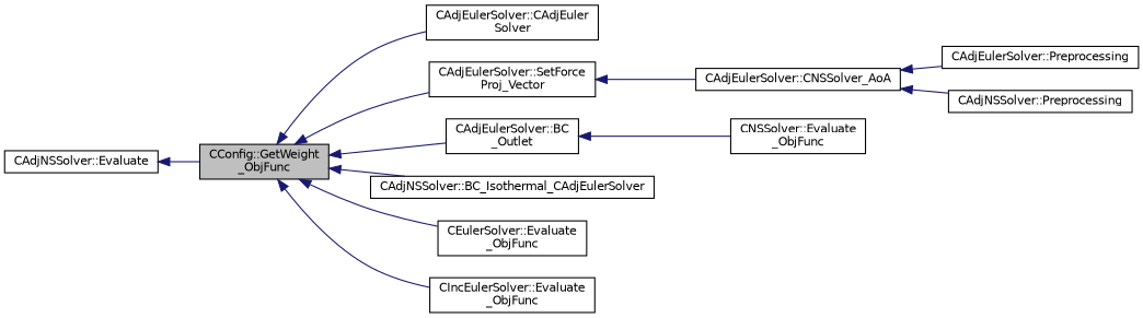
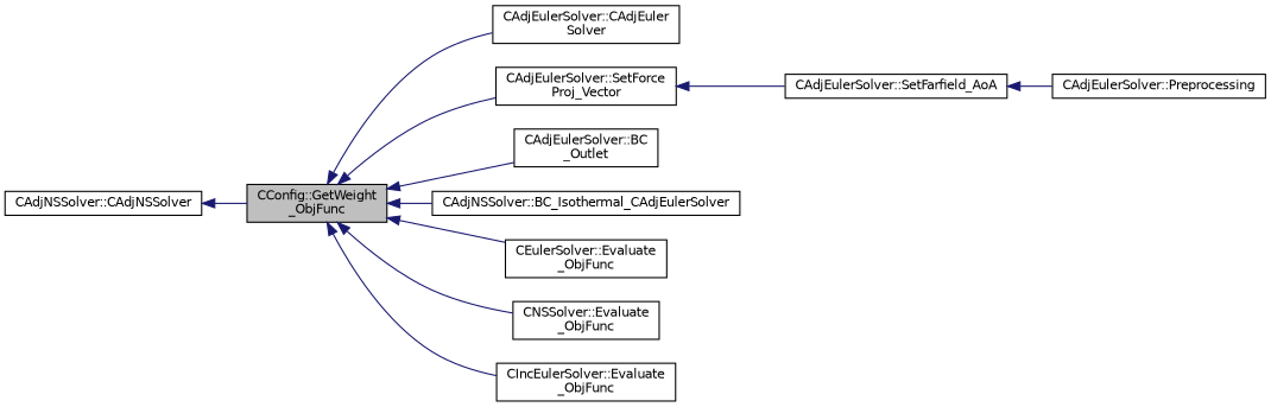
  digraph {
    rankdir=LR
    node [color=black fillcolor=white fontname=Helvetica fontsize=10 shape=record style=filled]
    edge [color=midnightblue dir=back fontname=Helvetica fontsize=10 labelfontname=Helvetica labelfontsize=10 style=solid]
    n1 [fillcolor=grey75 fontcolor=black height=0.2 label="CConfig::GetWeight\l_ObjFunc" width=0.4]
    n2 [height=0.2 label="CAdjEulerSolver::CAdjEuler\lSolver" width=0.4]
    n3 [height=0.2 label="CAdjEulerSolver::SetForce\lProj_Vector" width=0.4]
    n4 [height=0.2 label="CAdjEulerSolver::BC\l_Outlet" width=0.4]
    n5 [height=0.2 label="CAdjNSSolver::BC_Isothermal_CAdjEulerSolver" width=0.4]
    n6 [height=0.2 label="CEulerSolver::Evaluate\l_ObjFunc" width=0.4]
    n7 [height=0.2 label="CNSSolver::Evaluate\l_ObjFunc" width=0.4]
    n8 [height=0.2 label="CIncEulerSolver::Evaluate\l_ObjFunc" width=0.4]
-   n9 [height=0.2 label="CAdjEulerSolver::CNSSolver_AoA" width=0.4]
-   n10 [height=0.2 label="CAdjNSSolver::Evaluate" width=0.4]
+   n9 [height=0.2 label="CAdjEulerSolver::SetFarfield_AoA" width=0.4]
+   n10 [height=0.2 label="CAdjNSSolver::CAdjNSSolver" width=0.4]
    n11 [height=0.2 label="CAdjEulerSolver::Preprocessing" width=0.4]
-   n12 [height=0.2 label="CAdjNSSolver::Preprocessing" width=0.4]
    n1 -> n2
    n1 -> n3
    n1 -> n4
    n1 -> n5
    n1 -> n6
-   n4 -> n7
+   n1 -> n7
    n1 -> n8
    n3 -> n9
    n9 -> n11
-   n9 -> n12
    n10 -> n1
  }
